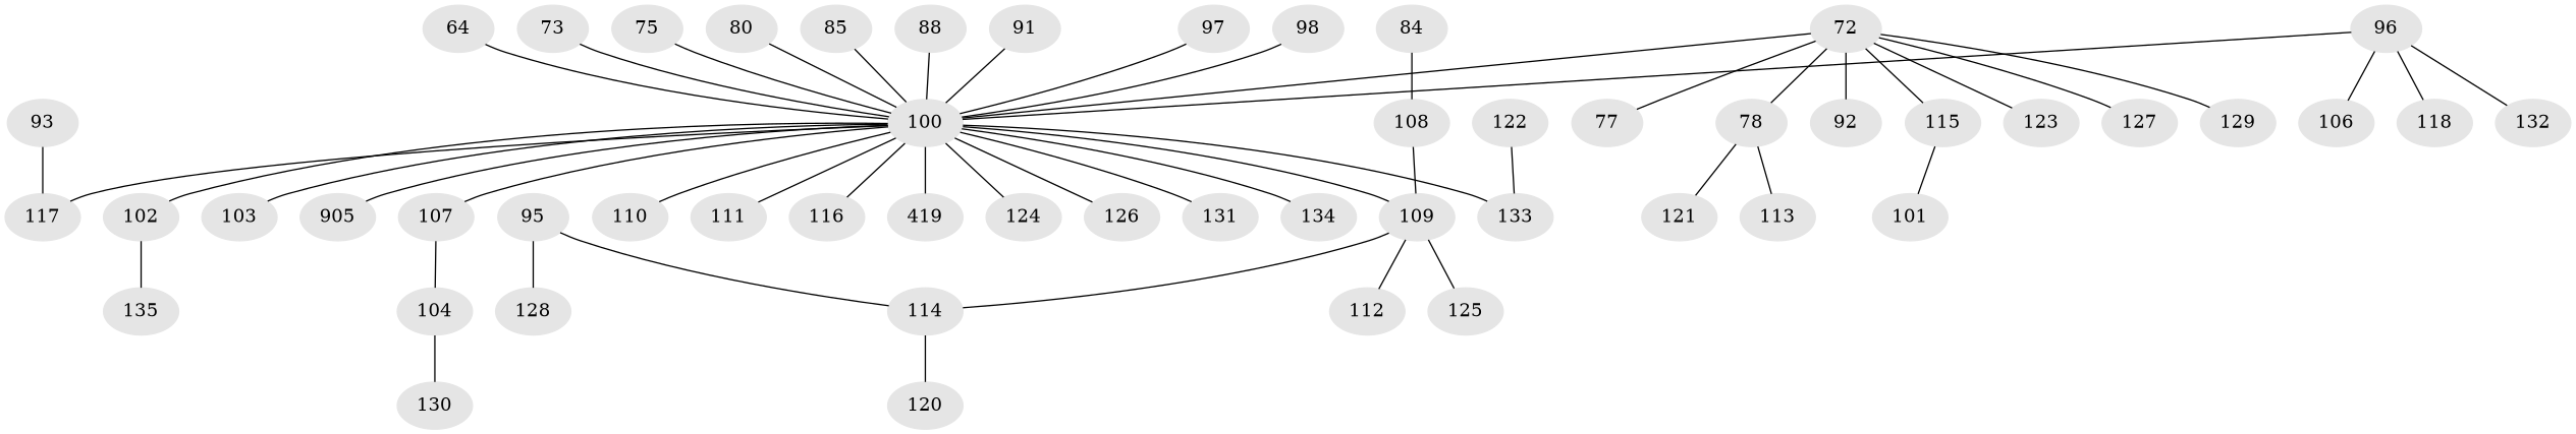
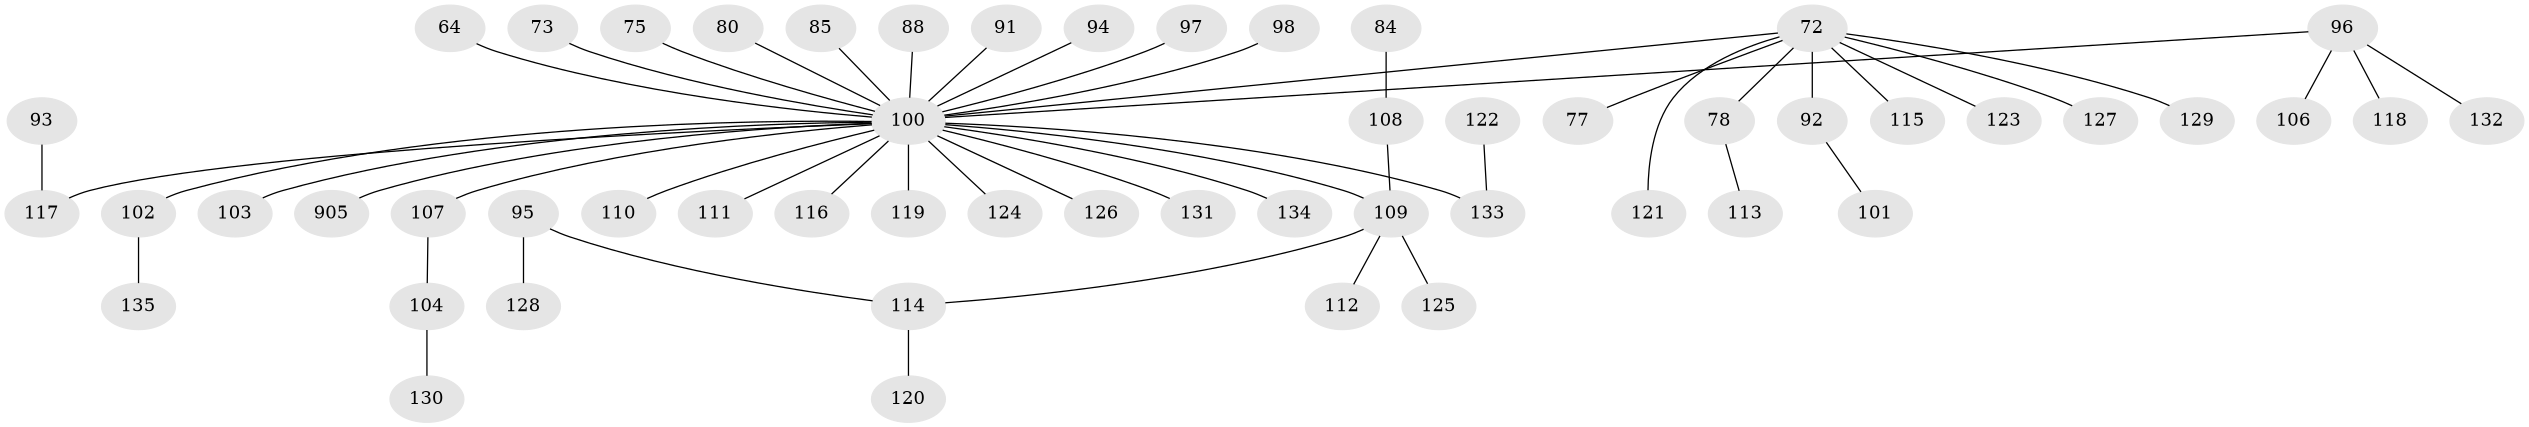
  graph {
    node [color=gray90 style=filled]
    100 [super="+99+51+61+81+43+50+76"]
    117 [super="+90"]
    102
    103
    n5 [label=905]
    107
    109 [super="+89"]
    110
    111
    116
-   119 [label=419]
+   119
    124
    126
    131
    133 [super="+26+44+41+87+45+47+70"]
    134
    64
    72 [super="+28+36+63+49+48+55"]
    77
    78
    92 [super="+31+79"]
    115
    121
    123
    127
    129
    113
    101
    73
    75
    80
    108 [super="+54+68"]
    84
    85
    88
    91
    93
+   94
    114 [super="+34+62"]
    120
    95
    128
    96 [super="+46+57"]
    106
    118
    132
    97
    98
    135
    104
    130
    112
    125
    122
    100 -- 117
    100 -- 102
    100 -- 103
    100 -- n5
    100 -- 107
    100 -- 109
    100 -- 110
    100 -- 111
    100 -- 116
    100 -- 119
    100 -- 124
    100 -- 126
    100 -- 131
    100 -- 133
    100 -- 134
    102 -- 135
    107 -- 104
    109 -- 114
    109 -- 112
    109 -- 125
    64 -- 100
    72 -- 100
    72 -- 77
    72 -- 78
    72 -- 92
    72 -- 115
-   78 -- 121
+   72 -- 121
    72 -- 123
    72 -- 127
    72 -- 129
    78 -- 113
-   115 -- 101
+   92 -- 101
    73 -- 100
    75 -- 100
    80 -- 100
    108 -- 109
    84 -- 108
    85 -- 100
    88 -- 100
    91 -- 100
    93 -- 117
+   94 -- 100
    114 -- 120
    95 -- 114
    95 -- 128
    96 -- 100
    96 -- 106
    96 -- 118
    96 -- 132
    97 -- 100
    98 -- 100
    104 -- 130
    122 -- 133
  }
